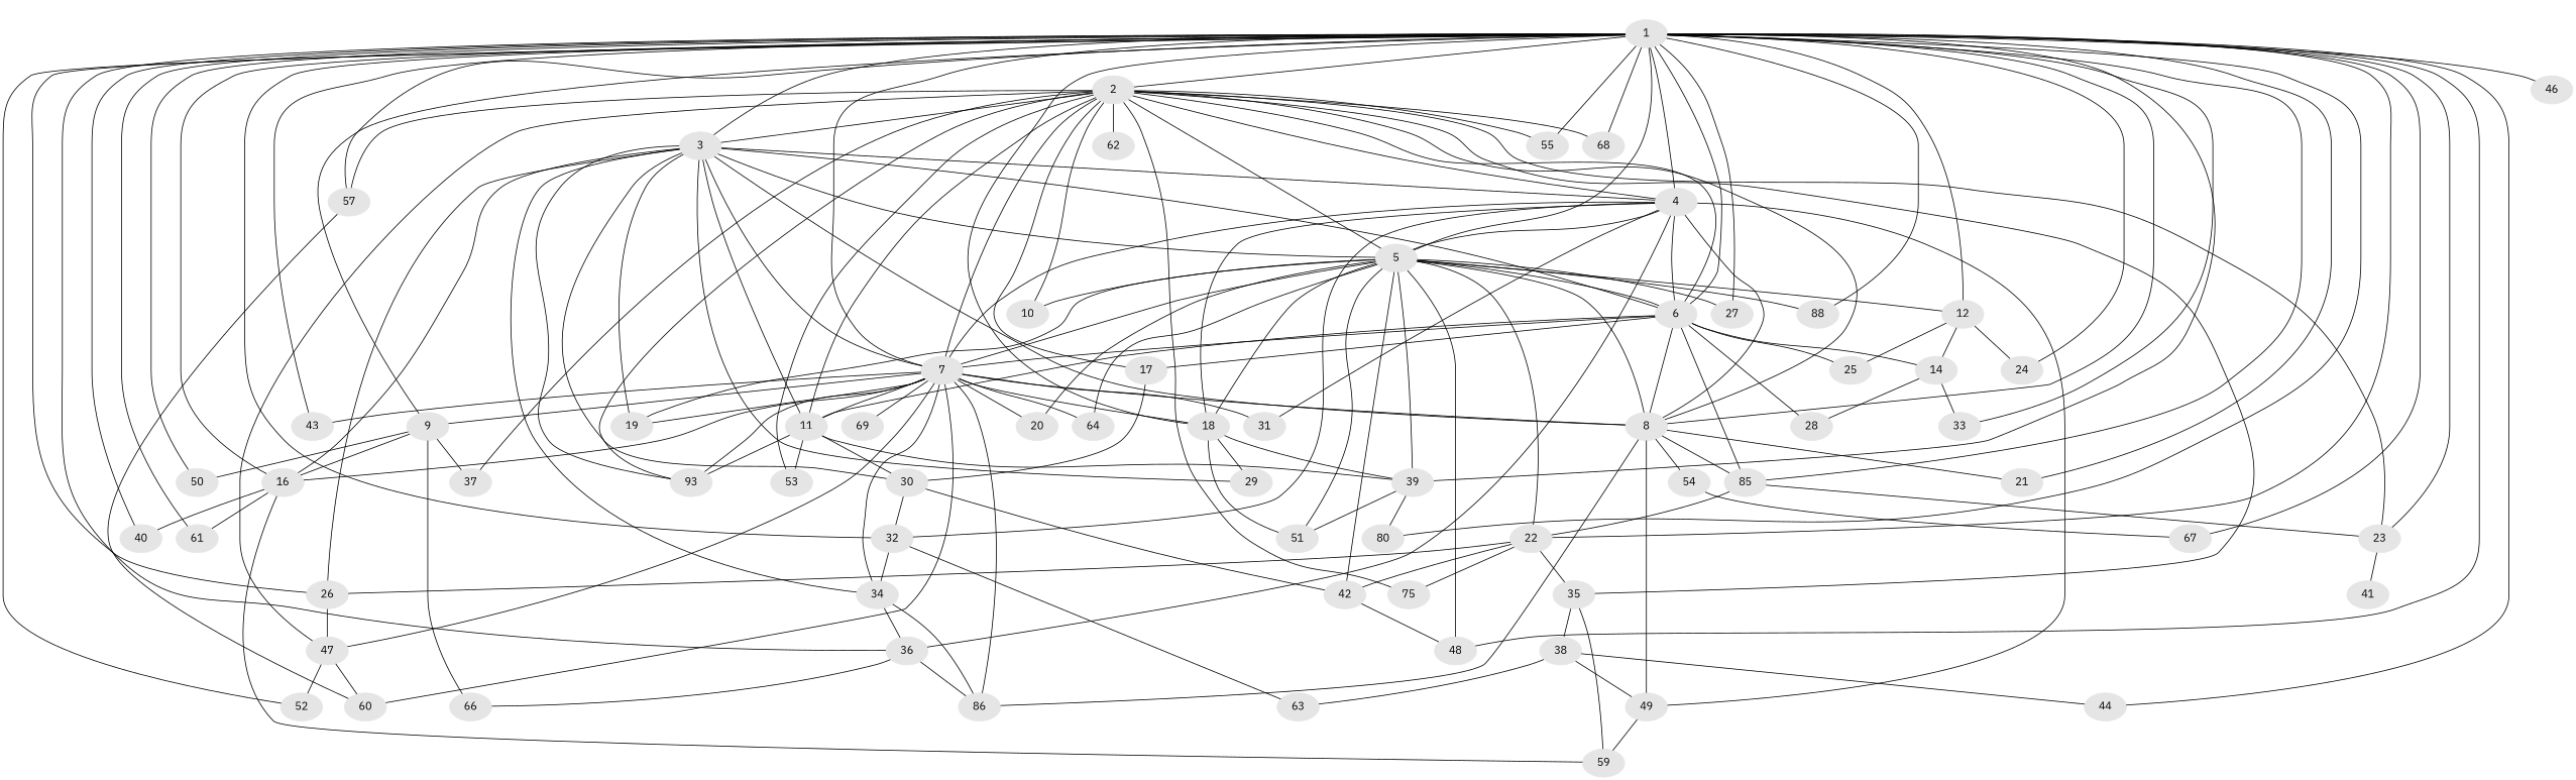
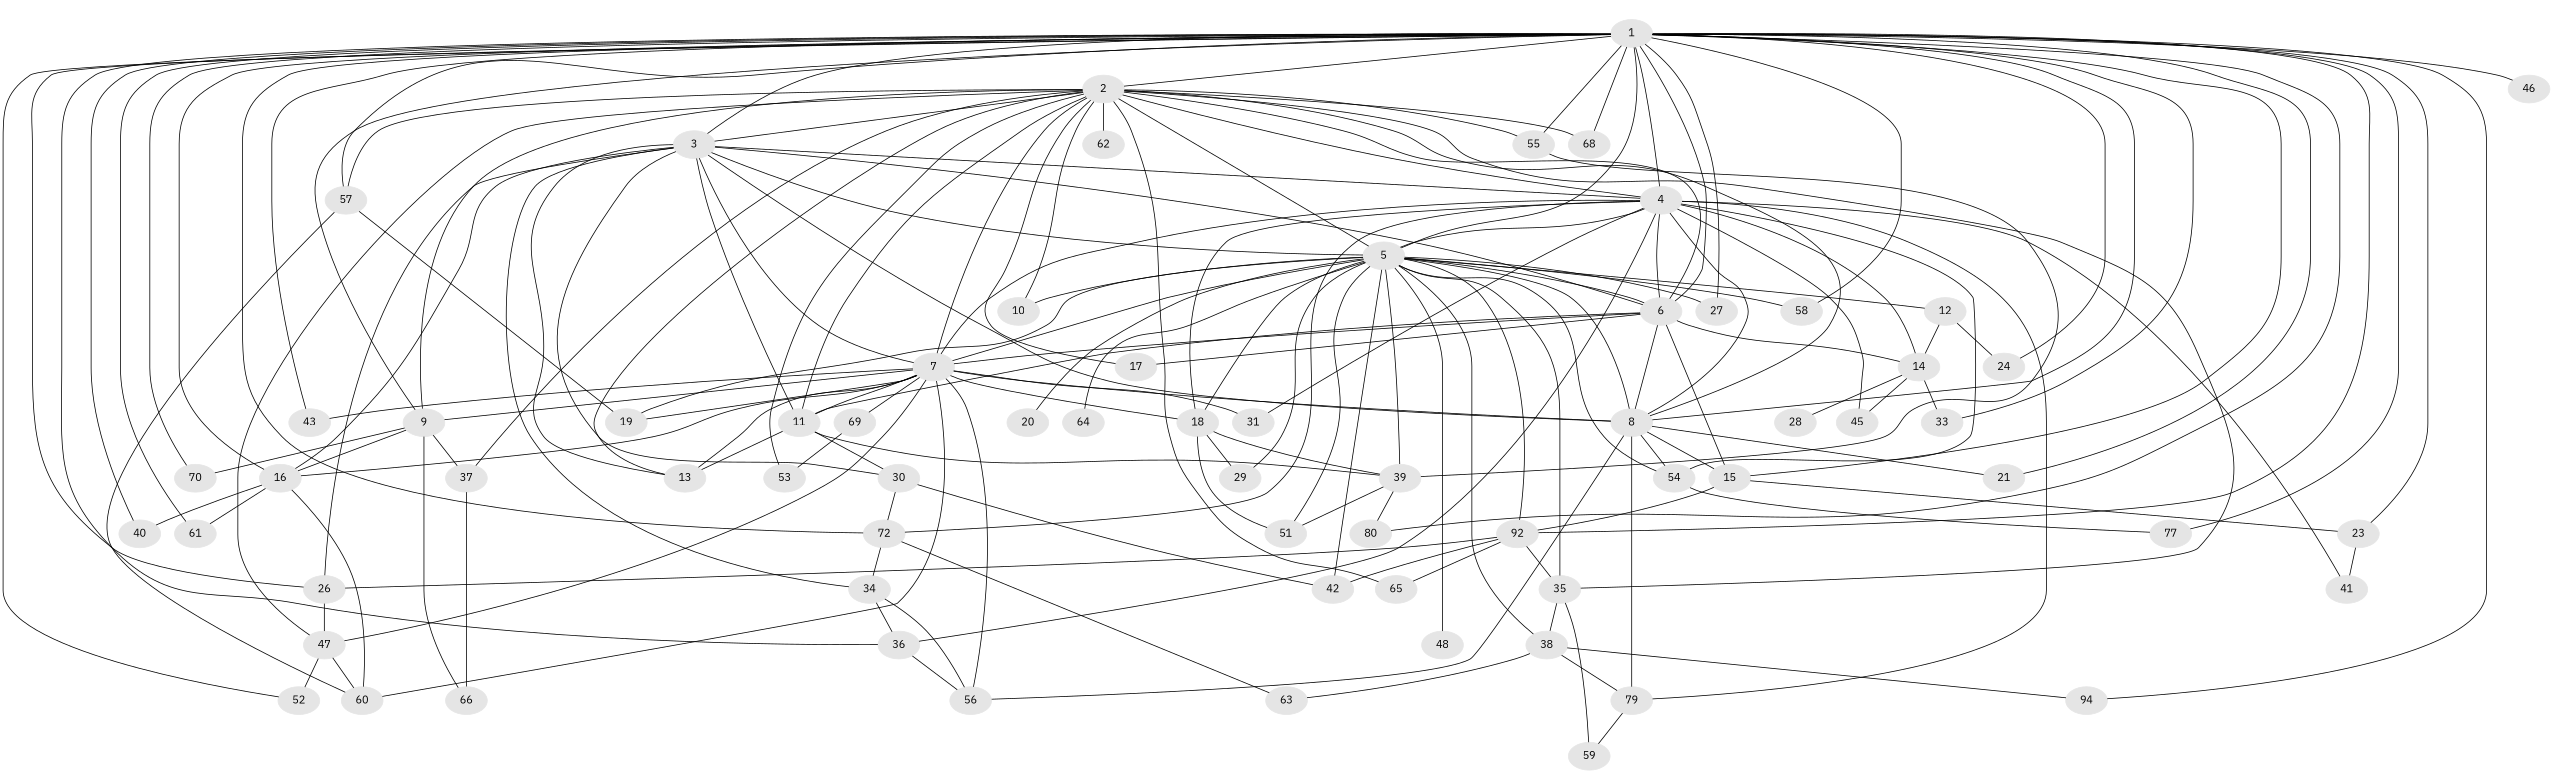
  graph {
    fontname="IBM Plex Sans"
    node [color=gray90 fontname="IBM Plex Sans" style=filled]
    edge [fontname="IBM Plex Sans" weight=1.0]
    1
    2
    3
    4
    5
    6
    7
    8
    9
    12
-   15 [label=85]
+   15
    16
    18
    21
-   22
+   22 [label=92]
    23
    24
    26
    27
-   32
+   32 [label=72]
    33
    36
    39
    40
    43
-   44
+   44 [label=94]
    46
    48
-   50
+   50 [label=70]
    52
    55
    57
-   58 [label=88]
+   58
    61
-   67
+   67 [label=77]
    68
    n37 [label=80]
    10
    11
-   13 [label=93]
+   13
    17
    35
    37
    47
    53
    62
-   65 [label=75]
+   65
    19
    30
    34
    14
    31
    41
-   49
+   45
+   49 [label=79]
    54
    20
    29
    38
    42
    51
    64
-   25
    28
-   56 [label=86]
+   56
    60
    69
    66
    59
    63
    1 -- 2 [weight=2.0]
    1 -- 3 [weight=3.0]
    1 -- 4 [weight=3.0]
    1 -- 5 [weight=4.0]
    1 -- 6 [weight=2.0]
-   1 -- 7 [weight=3.0]
    1 -- 8 [weight=2.0]
    1 -- 9
-   1 -- 12 [weight=2.0]
    1 -- 15
    1 -- 16
-   1 -- 18
    1 -- 21 [weight=2.0]
    1 -- 22
    1 -- 23
    1 -- 24
    1 -- 26
    1 -- 27
    1 -- 32 [weight=2.0]
    1 -- 33
    1 -- 36 [weight=2.0]
-   1 -- 39
+   55 -- 39
    1 -- 40
    1 -- 43
    1 -- 44
    1 -- 46
-   1 -- 48
    1 -- 50
    1 -- 52
    1 -- 55
    1 -- 57
    1 -- 58
    1 -- 61
    1 -- 67
    1 -- 68
    1 -- n37
    2 -- 3
    2 -- 4
    2 -- 5 [weight=3.0]
    2 -- 6
    2 -- 7 [weight=5.0]
    2 -- 8 [weight=3.0]
-   2 -- 23
+   2 -- 9
    2 -- 55
    2 -- 57
    2 -- 68
    2 -- 10
    2 -- 11
    2 -- 13
    2 -- 17
    2 -- 35
    2 -- 37
    2 -- 47
    2 -- 53
    2 -- 62
    2 -- 65
    3 -- 4
    3 -- 5 [weight=2.0]
    3 -- 6
    3 -- 7
    3 -- 8
    3 -- 16
    3 -- 26 [weight=3.0]
    3 -- 11
    3 -- 13
-   3 -- 19
+   57 -- 19
    3 -- 30
    3 -- 34
    4 -- 5 [weight=2.0]
    4 -- 6
    4 -- 7
    4 -- 8
    4 -- 18
    4 -- 32
    4 -- 36
+   4 -- 14
    4 -- 31
+   4 -- 41
+   4 -- 45
    4 -- 49
+   4 -- 54
    5 -- 6 [weight=3.0]
    5 -- 7 [weight=5.0]
    5 -- 8 [weight=3.0]
    5 -- 12
    5 -- 18
    5 -- 22
    5 -- 27
    5 -- 39
    5 -- 48
    5 -- 58
    5 -- 10
+   5 -- 35
    5 -- 19 [weight=2.0]
+   5 -- 54
    5 -- 20
-   3 -- 29
+   5 -- 29
+   5 -- 38 [weight=2.0]
    5 -- 42
    5 -- 51
    5 -- 64
    6 -- 7 [weight=2.0]
    6 -- 8
    6 -- 15 [weight=2.0]
    6 -- 11 [weight=2.0]
    6 -- 17
    6 -- 14
-   6 -- 25
-   6 -- 28
    7 -- 8 [weight=17.0]
    7 -- 9
    7 -- 16 [weight=2.0]
    7 -- 18
    7 -- 43
    7 -- 11
    7 -- 13
    7 -- 47
    7 -- 19
-   7 -- 34
    7 -- 31 [weight=3.0]
-   7 -- 20 [weight=2.0]
-   7 -- 64
    7 -- 56
    7 -- 60
    7 -- 69
    8 -- 15
    8 -- 21
    8 -- 49 [weight=2.0]
    8 -- 54
    8 -- 56
    9 -- 16
    9 -- 50
    9 -- 37
    9 -- 66
    12 -- 24
    12 -- 14
-   12 -- 25
    15 -- 22
    15 -- 23
    16 -- 40
    16 -- 61
-   16 -- 59
+   16 -- 60
    18 -- 39
    18 -- 29
    18 -- 51
    22 -- 26
    22 -- 35
    22 -- 65
    22 -- 42
    23 -- 41
    26 -- 47
    32 -- 34
    32 -- 63
    36 -- 56
-   36 -- 66
+   37 -- 66
    39 -- n37
    39 -- 51 [weight=2.0]
    57 -- 60
    11 -- 39
    11 -- 13
-   11 -- 53
+   69 -- 53
    11 -- 30
-   17 -- 30
    35 -- 38
    35 -- 59
    47 -- 52
    47 -- 60
    30 -- 32
    30 -- 42
    34 -- 36
    34 -- 56
    14 -- 33
+   14 -- 45
    14 -- 28
    49 -- 59
    54 -- 67
    38 -- 44
    38 -- 49
    38 -- 63
-   42 -- 48
  }
